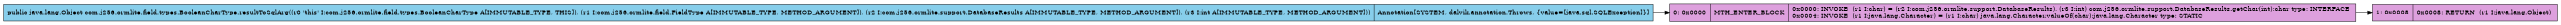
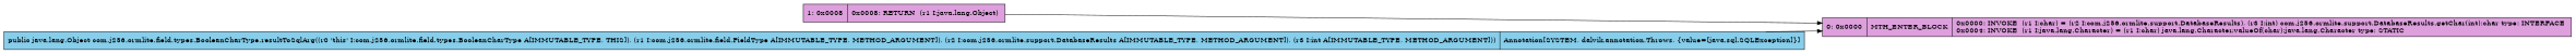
  digraph {
    rankdir=LR
    node [shape=record style=filled fillcolor=plum]
    n1 [label="{0\:\ 0x0000|MTH_ENTER_BLOCK\l|0x0000: INVOKE  (r1 I:char) = (r2 I:com.j256.ormlite.support.DatabaseResults), (r3 I:int) com.j256.ormlite.support.DatabaseResults.getChar(int):char type: INTERFACE \l0x0004: INVOKE  (r1 I:java.lang.Character) = (r1 I:char) java.lang.Character.valueOf(char):java.lang.Character type: STATIC \l}"]
    n2 [label="{1\:\ 0x0008|0x0008: RETURN  (r1 I:java.lang.Object) \l}"]
    n3 [label="{public java.lang.Object com.j256.ormlite.field.types.BooleanCharType.resultToSqlArg((r0 'this' I:com.j256.ormlite.field.types.BooleanCharType A[IMMUTABLE_TYPE, THIS]), (r1 I:com.j256.ormlite.field.FieldType A[IMMUTABLE_TYPE, METHOD_ARGUMENT]), (r2 I:com.j256.ormlite.support.DatabaseResults A[IMMUTABLE_TYPE, METHOD_ARGUMENT]), (r3 I:int A[IMMUTABLE_TYPE, METHOD_ARGUMENT]))  | Annotation[SYSTEM, dalvik.annotation.Throws, \{value=[java.sql.SQLException]\}]\l}" fillcolor=skyblue]
-   n1 -> n2
+   n2 -> n1
    n3 -> n1
  }
